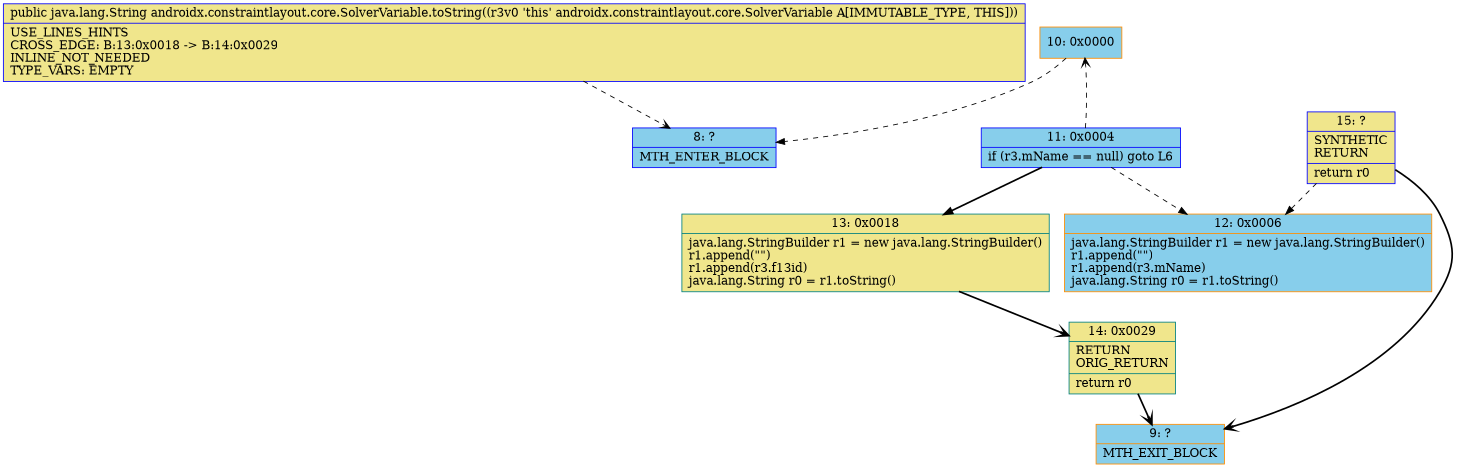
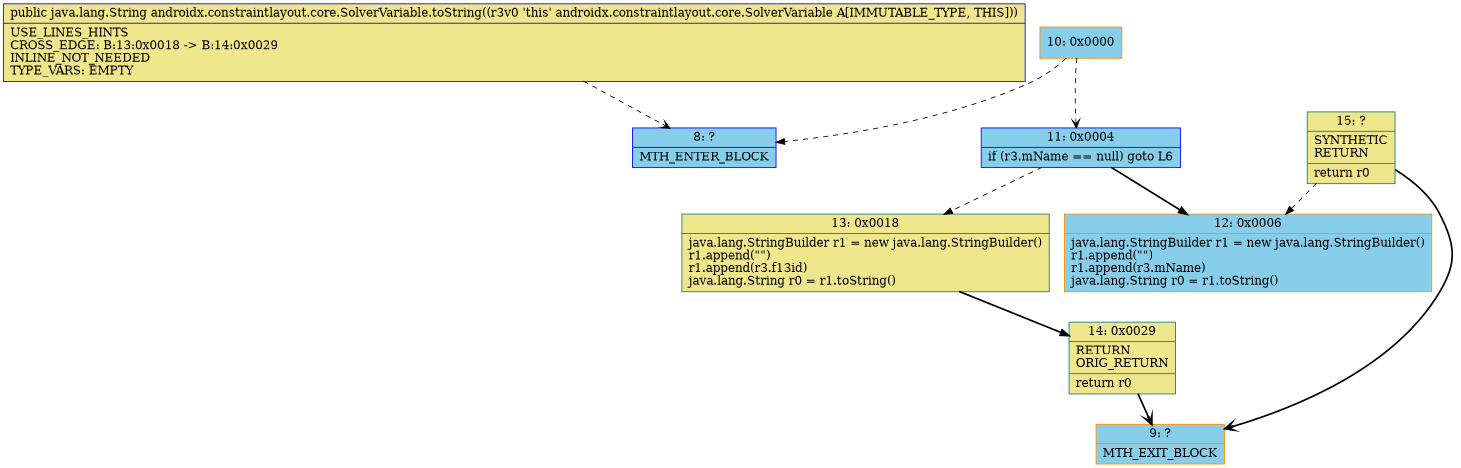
  digraph {
    node [color=blue fillcolor=skyblue shape=record style=filled]
    edge [arrowhead=normal style=dashed]
    n1 [label="{8\:\ ?|MTH_ENTER_BLOCK\l}"]
    n2 [color=darkorange label="{10\:\ 0x0000}"]
    n3 [label="{11\:\ 0x0004|if (r3.mName == null) goto L6\l}"]
    n4 [color=darkorange label="{12\:\ 0x0006|java.lang.StringBuilder r1 = new java.lang.StringBuilder()\lr1.append(\"\")\lr1.append(r3.mName)\ljava.lang.String r0 = r1.toString()\l}"]
    n5 [color=teal fillcolor=khaki label="{13\:\ 0x0018|java.lang.StringBuilder r1 = new java.lang.StringBuilder()\lr1.append(\"\")\lr1.append(r3.f13id)\ljava.lang.String r0 = r1.toString()\l}"]
    n6 [color=teal fillcolor=khaki label="{14\:\ 0x0029|RETURN\lORIG_RETURN\l|return r0\l}"]
-   n7 [fillcolor=khaki label="{15\:\ ?|SYNTHETIC\lRETURN\l|return r0\l}"]
+   n7 [color=teal fillcolor=khaki label="{15\:\ ?|SYNTHETIC\lRETURN\l|return r0\l}"]
    n8 [color=darkorange label="{9\:\ ?|MTH_EXIT_BLOCK\l}"]
    n9 [fillcolor=khaki label="{public java.lang.String androidx.constraintlayout.core.SolverVariable.toString((r3v0 'this' androidx.constraintlayout.core.SolverVariable A[IMMUTABLE_TYPE, THIS]))  | USE_LINES_HINTS\lCROSS_EDGE: B:13:0x0018 \-\> B:14:0x0029\lINLINE_NOT_NEEDED\lTYPE_VARS: EMPTY\l}"]
    n2 -> n1
-   n3 -> n2 [arrowhead=vee]
-   n3 -> n4
-   n3 -> n5 [style=bold]
-   n5 -> n6 [arrowhead=vee style=bold]
+   n2 -> n3 [arrowhead=vee]
+   n3 -> n4 [style=bold]
+   n3 -> n5
+   n5 -> n6 [style=bold]
    n6 -> n8 [arrowhead=vee style=bold]
    n7 -> n4
    n7 -> n8 [arrowhead=vee style=bold]
    n9 -> n1 [arrowhead=vee]
  }
